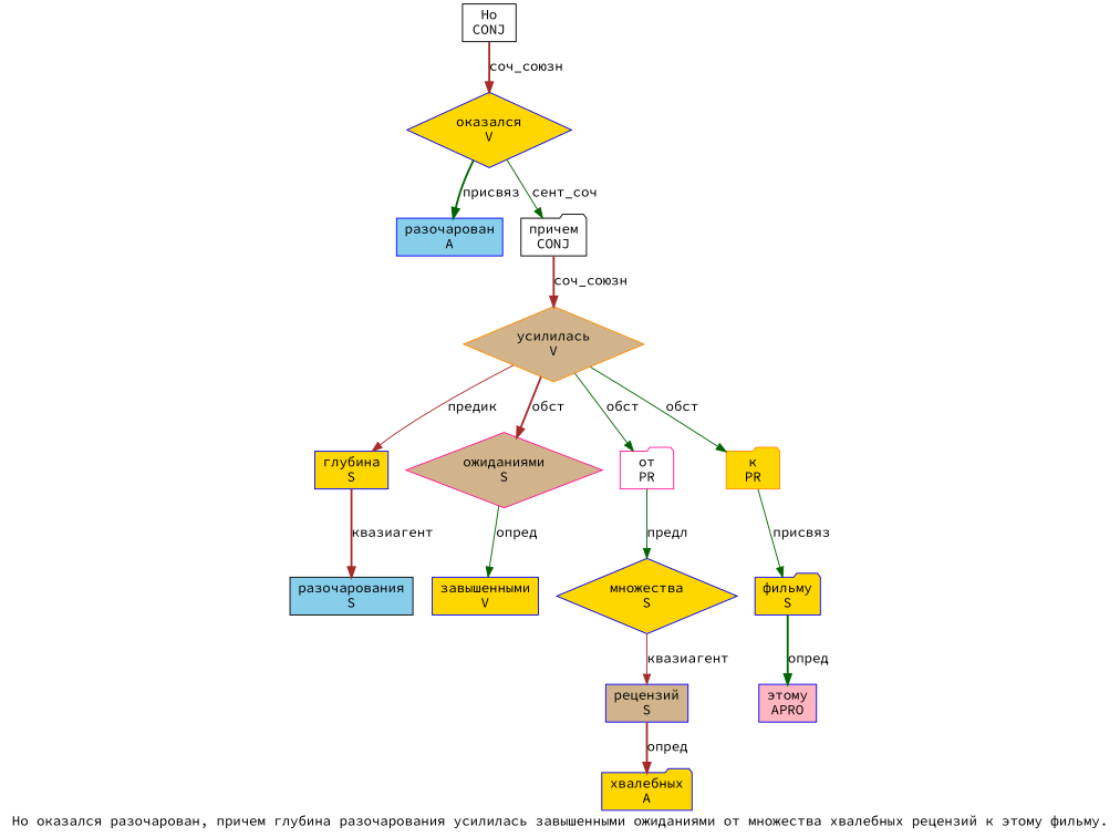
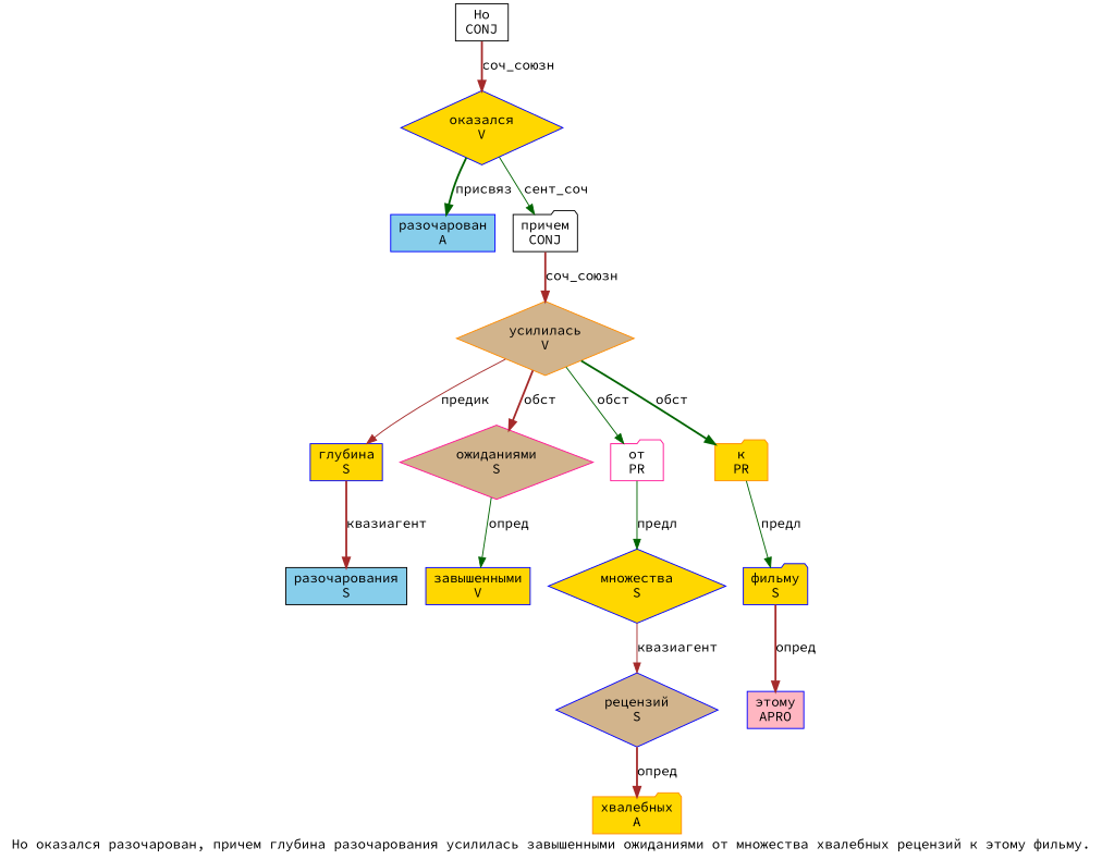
  digraph {
    fontname="Source Code Pro"
    label="Но оказался разочарован, причем глубина разочарования усилилась завышенными ожиданиями от множества хвалебных рецензий к этому фильму."
    node [color=blue fillcolor=gold fontname="Source Code Pro" penwidth=1 shape=box style=filled]
    edge [color=brown fontname="Source Code Pro" style=bold]
    n1 [color=black fillcolor=white label="Но\nCONJ"]
    n2 [label="оказался\nV" shape=diamond]
    n3 [fillcolor=skyblue label="разочарован\nA"]
    n4 [color=black fillcolor=white label="причем\nCONJ" shape=folder]
    n5 [color=darkorange fillcolor=tan label="усилилась\nV" shape=diamond]
    n6 [label="глубина\nS"]
    n7 [color=deeppink fillcolor=tan label="ожиданиями\nS" shape=diamond]
    n8 [color=deeppink fillcolor=white label="от\nPR" shape=folder]
    n9 [color=darkorange label="к\nPR" shape=folder]
    n10 [color=black fillcolor=skyblue label="разочарования\nS"]
    n11 [label="завышенными\nV"]
    n12 [label="множества\nS" shape=diamond]
    n13 [label="фильму\nS" shape=folder]
-   n14 [fillcolor=tan label="рецензий\nS"]
-   n15 [label="хвалебных\nA" shape=folder]
+   n14 [fillcolor=tan label="рецензий\nS" shape=diamond]
+   n15 [color=darkorange label="хвалебных\nA" shape=folder]
    n16 [fillcolor=lightpink label="этому\nAPRO"]
    n1 -> n2 [label="соч_союзн"]
    n2 -> n3 [color=darkgreen label="присвяз"]
    n2 -> n4 [color=darkgreen label="сент_соч" style=solid]
    n4 -> n5 [label="соч_союзн"]
    n5 -> n6 [label="предик" style=solid]
    n5 -> n7 [label="обст"]
    n5 -> n8 [color=darkgreen label="обст" style=solid]
-   n5 -> n9 [color=darkgreen label="обст" style=solid]
+   n5 -> n9 [color=darkgreen label="обст"]
    n6 -> n10 [label="квазиагент"]
    n7 -> n11 [color=darkgreen label="опред" style=solid]
    n8 -> n12 [color=darkgreen label="предл" style=solid]
-   n9 -> n13 [color=darkgreen label="присвяз" style=solid]
+   n9 -> n13 [color=darkgreen label="предл" style=solid]
    n12 -> n14 [label="квазиагент" style=solid]
-   n13 -> n16 [color=darkgreen label="опред"]
+   n13 -> n16 [label="опред"]
    n14 -> n15 [label="опред"]
  }
